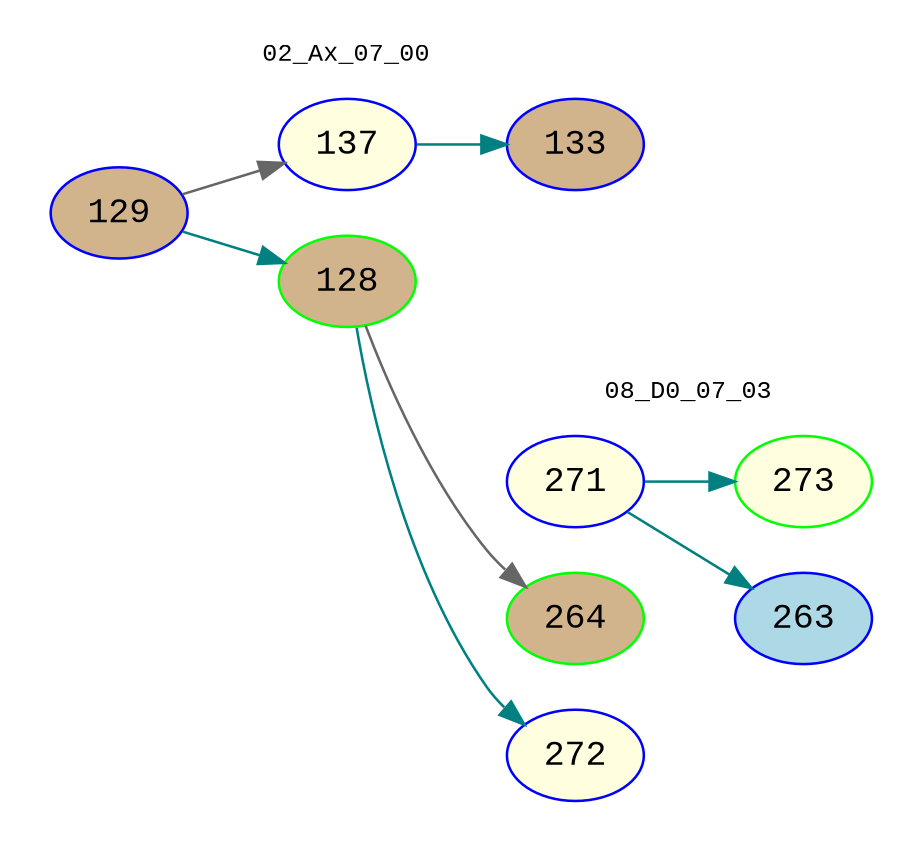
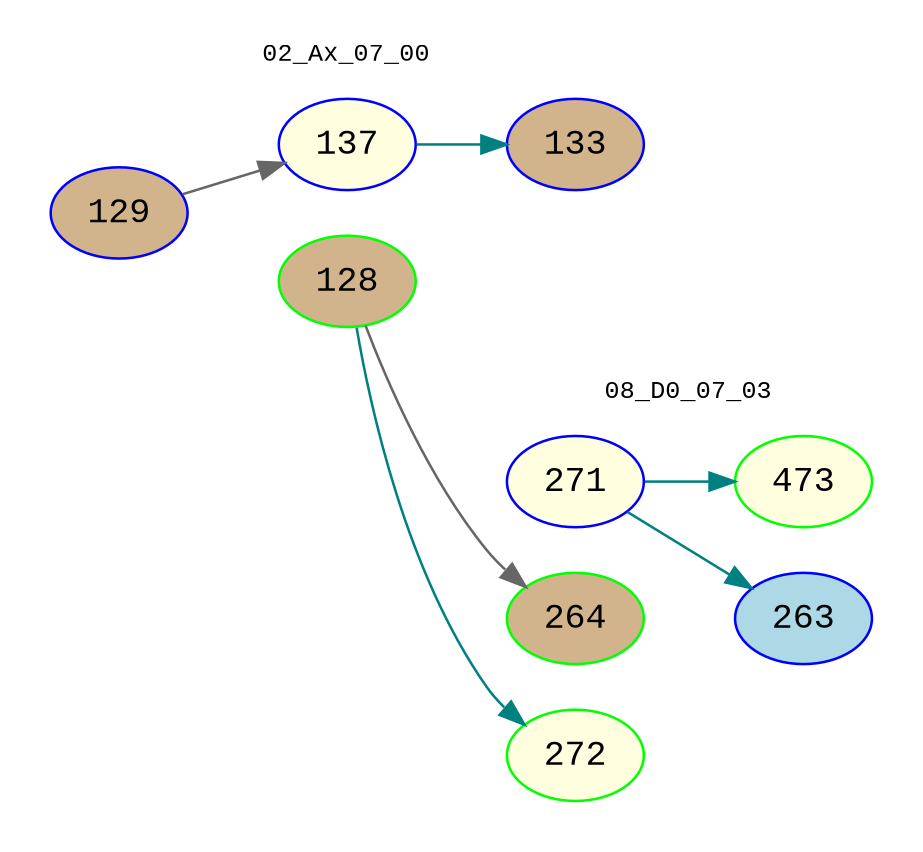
  digraph {
    fontname="Liberation Mono"
    rankdir=LR
    node [color=blue fillcolor=tan fontname="Liberation Mono" style=filled]
    edge [color=teal fontname="Liberation Mono"]
    n1 [label=129]
    n2 [fillcolor=lightyellow label=137]
    n3 [color=green label=128]
    n4 [label=133]
    n5 [fillcolor=lightyellow label=271]
    n6 [fillcolor=lightblue label=263]
-   n7 [color=green fillcolor=lightyellow label=273]
+   n7 [color=green fillcolor=lightyellow label=473]
    n8 [color=green label=264]
-   n9 [fillcolor=lightyellow label=272]
+   n9 [color=green fillcolor=lightyellow label=272]
    subgraph cluster_1 {
      color=white
      fontsize=10
      label="02_Ax_07_00"
      n1
      n2
      n3
      n4
    }
    subgraph cluster_2 {
      color=white
      fontsize=10
      label="08_D0_07_03"
      n5
      n6
      n7
      n8
      n9
    }
    n1 -> n2 [color=gray40]
-   n1 -> n3
    n2 -> n4
    n3 -> n8 [color=gray40]
    n3 -> n9
    n5 -> n6
    n5 -> n7
  }
